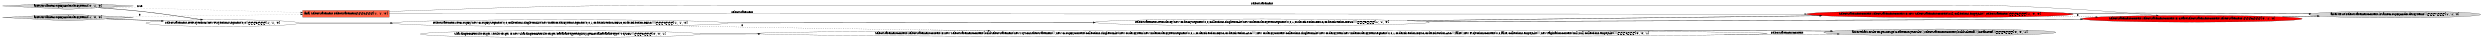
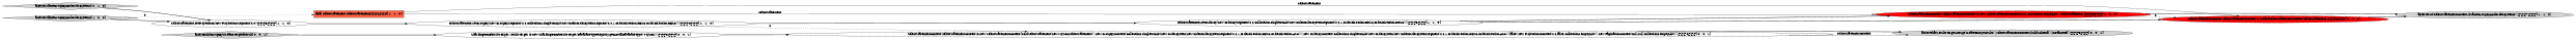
  digraph {
    rankdir=LR
    node [fillcolor=white shape=ellipse style=filled]
    edge [style=bold]
    n1 [label="selectStatement.setGroupBy(new GroupBySegment(0,0,Collections.singletonList(new IndexOrderByItemSegment(0,0,1,OrderDirection.DESC,OrderDirection.DESC))))@@@4@@@['1', '1', '0']"]
    n2 [label="selectStatement.setOrderBy(new OrderBySegment(0,0,Collections.singletonList(new IndexOrderByItemSegment(0,0,1,OrderDirection.DESC,OrderDirection.DESC))))@@@5@@@['1', '1', '0']"]
    n3 [label="SelectStatementContext selectStatementContext = new SelectStatementContext(buildSelectStatement(new MySQLSelectStatement()),new GroupByContext(Collections.singletonList(new OrderByItem(new IndexOrderByItemSegment(0,0,1,OrderDirection.DESC,OrderDirection.ASC)))),new OrderByContext(Collections.singletonList(new OrderByItem(new IndexOrderByItemSegment(0,0,1,OrderDirection.DESC,OrderDirection.ASC))),false),new ProjectionsContext(0,0,false,Collections.emptyList()),new PaginationContext(null,null,Collections.emptyList()))@@@4@@@['0', '0', '1']"]
    n4 [fillcolor=red label="SelectStatementContext selectStatementContext = createSelectStatementContext(selectStatement)@@@6@@@['0', '1', '0']"]
    n5 [fillcolor=red label="SelectStatementContext selectStatementContext = new SelectStatementContext(null,Collections.emptyList(),selectStatement)@@@6@@@['1', '0', '0']"]
    n6 [fillcolor=lightgray label="assertThat(resultMerger.merge(createQueryResults(),selectStatementContext,buildSchema()),instanceOf())@@@5@@@['0', '0', '1']"]
    n7 [fillcolor=lightgray label="assertTrue(selectStatementContext.isSameGroupByAndOrderByItems())@@@7@@@['1', '1', '0']"]
    n8 [fillcolor=lightgray label="assertIsSameGroupByAndOrderByItems['0', '1', '0']" shape=diamond]
    n9 [fillcolor=tomato label="final SelectStatement selectStatement@@@2@@@['1', '1', '0']" shape=box]
    n10 [label="selectStatement.setProjections(new ProjectionsSegment(0,0))@@@3@@@['1', '1', '0']"]
    n11 [fillcolor=lightgray label="assertIsSameGroupByAndOrderByItems['1', '0', '0']" shape=diamond]
+   n12 [fillcolor=lightgray label="assertBuildGroupByStreamMergedResult['0', '0', '1']" shape=diamond]
    n13 [label="ShardingDQLResultMerger resultMerger = new ShardingDQLResultMerger(DatabaseTypeRegistry.getActualDatabaseType(\"MySQL\"))@@@3@@@['0', '0', '1']"]
    n1 -> n2
    n1 -> n3 [label=0 style=dashed]
    n2 -> n4
    n2 -> n5
    n3 -> n6
    n3 -> n6 [label=selectStatementContext style=solid]
    n4 -> n7
    n5 -> n4 [label=0 style=dashed]
    n5 -> n7
-   n8 -> n9 [label=true style=dotted]
    n8 -> n10
    n9 -> n4 [label=selectStatement style=solid]
    n9 -> n5 [label=selectStatement style=solid]
    n10 -> n1
    n11 -> n9 [label=0 style=dotted]
    n11 -> n10
+   n12 -> n13
    n13 -> n3
  }
